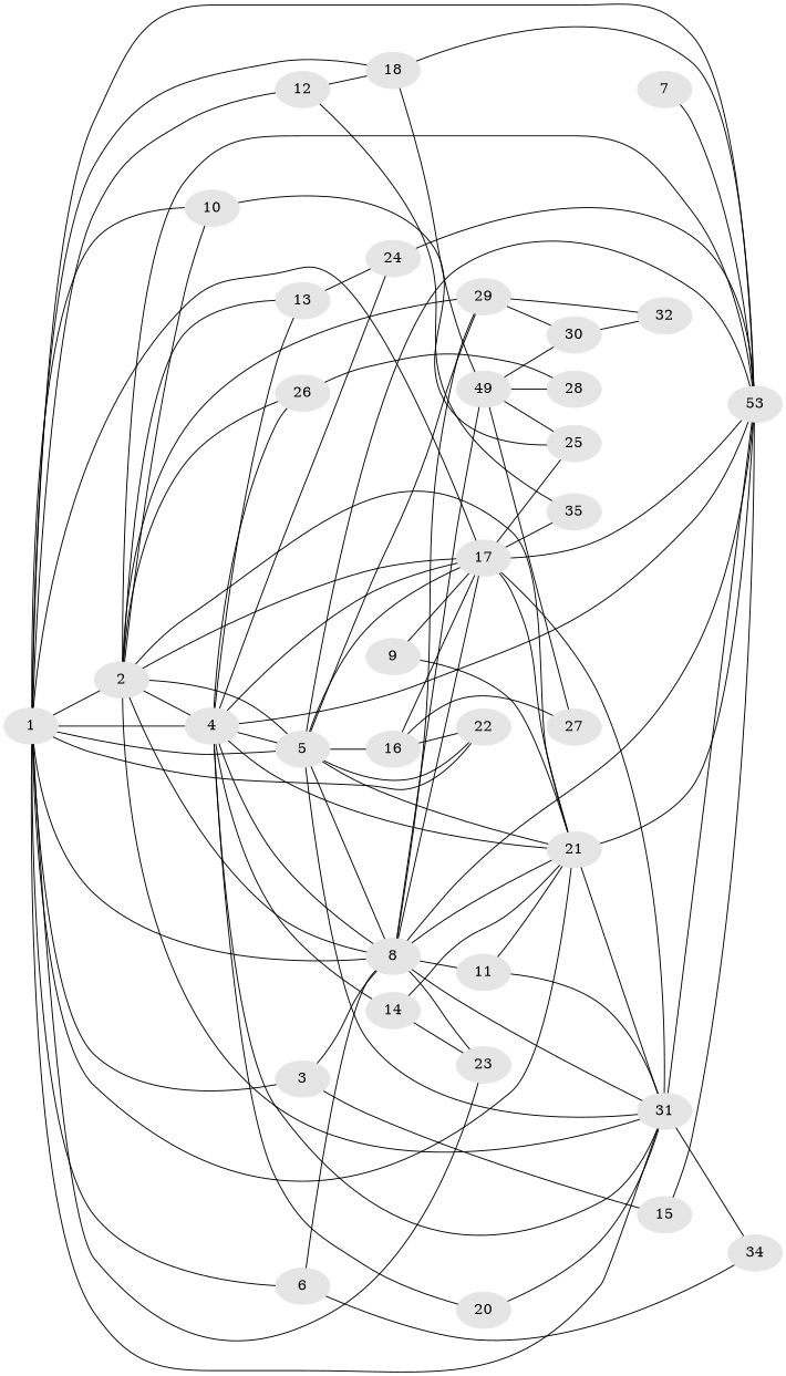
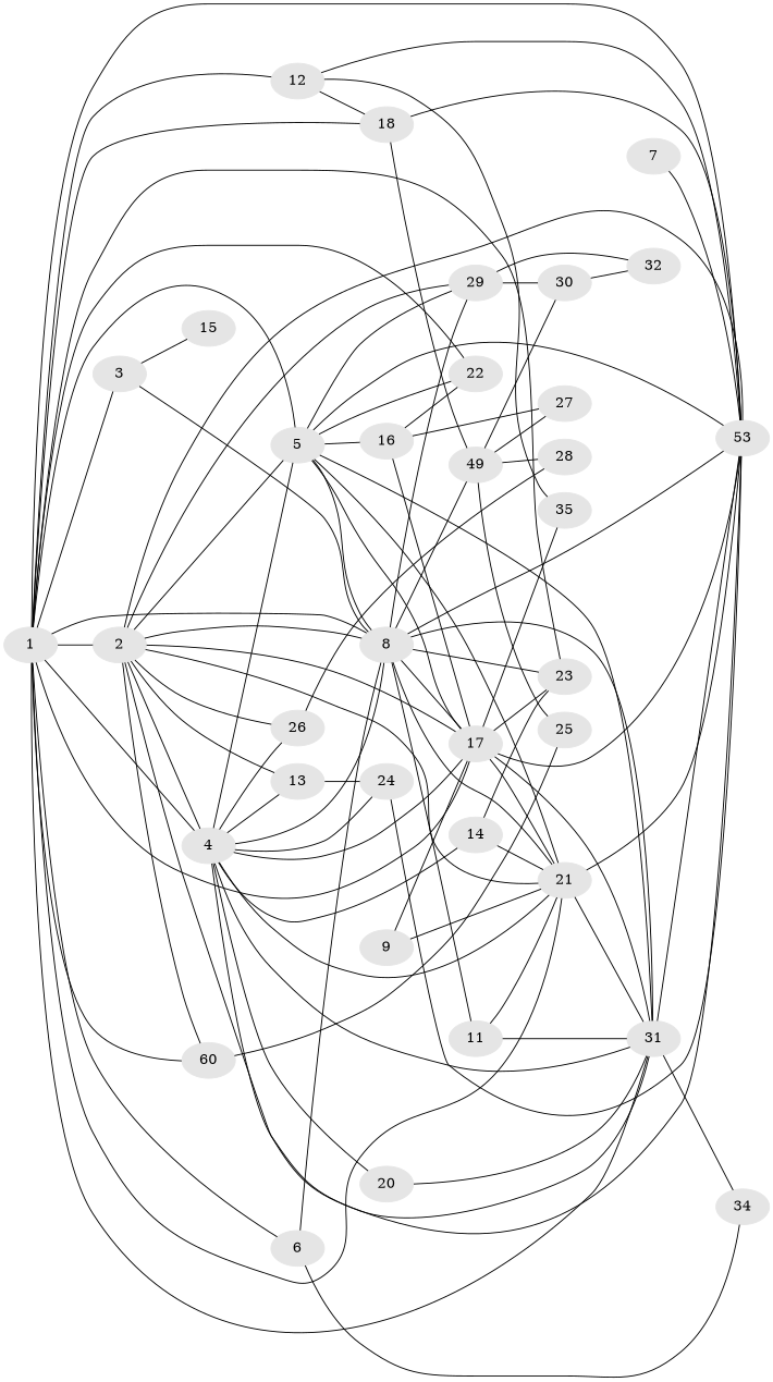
  graph {
    rankdir=LR
    node [color=gray90 style=filled]
    edge [weight=1.0]
    1
    2
    3
    4
    5
    6
    8
-   10
+   10 [label=60]
    12
    17
    18
    21
    22
    23
    31
    n16 [label=53]
    13
    26
    29
    15
    14
    20
    24
    16
    34
    11
    n27 [label=49]
    25
    35
    27
    28
    30
    32
    7
    9
    1 -- 2 [weight=2.0]
    1 -- 3
    1 -- 4
    1 -- 5
    1 -- 6
    1 -- 8
    1 -- 10
    1 -- 12
    1 -- 17 [weight=2.0]
    1 -- 18
    1 -- 21
    1 -- 22
    1 -- 23
    1 -- 31
    1 -- n16
    2 -- 4 [weight=2.0]
    2 -- 5 [weight=2.0]
    2 -- 8 [weight=3.0]
    2 -- 10
    2 -- 17 [weight=2.0]
    2 -- 21 [weight=2.0]
    2 -- 31 [weight=2.0]
    2 -- n16 [weight=2.0]
    2 -- 13
    2 -- 26
    2 -- 29
    3 -- 8
    3 -- 15
    4 -- 5
    4 -- 8 [weight=2.0]
    4 -- 17
    4 -- 21 [weight=2.0]
    4 -- 31
    4 -- n16
    4 -- 13
    4 -- 26
    4 -- 14
    4 -- 20
    4 -- 24
    5 -- 8 [weight=2.0]
    5 -- 17
    5 -- 21
    5 -- 22
    5 -- 31
    5 -- n16
    5 -- 29
    5 -- 16
    6 -- 8
    6 -- 34
    8 -- 17
    8 -- 21
    8 -- 23
    8 -- 31 [weight=2.0]
    8 -- n16 [weight=2.0]
    8 -- 29
    8 -- 11
    8 -- n27
    10 -- 25
    12 -- 18
-   15 -- n16
+   12 -- n16
    12 -- 35
    17 -- 21
-   17 -- 25
+   17 -- 23
    17 -- 31
    17 -- n16
    17 -- 35 [weight=2.0]
    18 -- n16
    18 -- n27
    21 -- 31
    21 -- n16
    31 -- n16
    31 -- 34
    13 -- 24
    26 -- 28
    29 -- 30
    29 -- 32
    14 -- 21
    14 -- 23
    20 -- 31
    24 -- n16
    16 -- 17
    16 -- 22
    16 -- 27
    11 -- 21
    11 -- 31
    n27 -- 25
    n27 -- 27
    n27 -- 28
    n27 -- 30
    30 -- 32
    7 -- n16
    9 -- 17
    9 -- 21
  }
